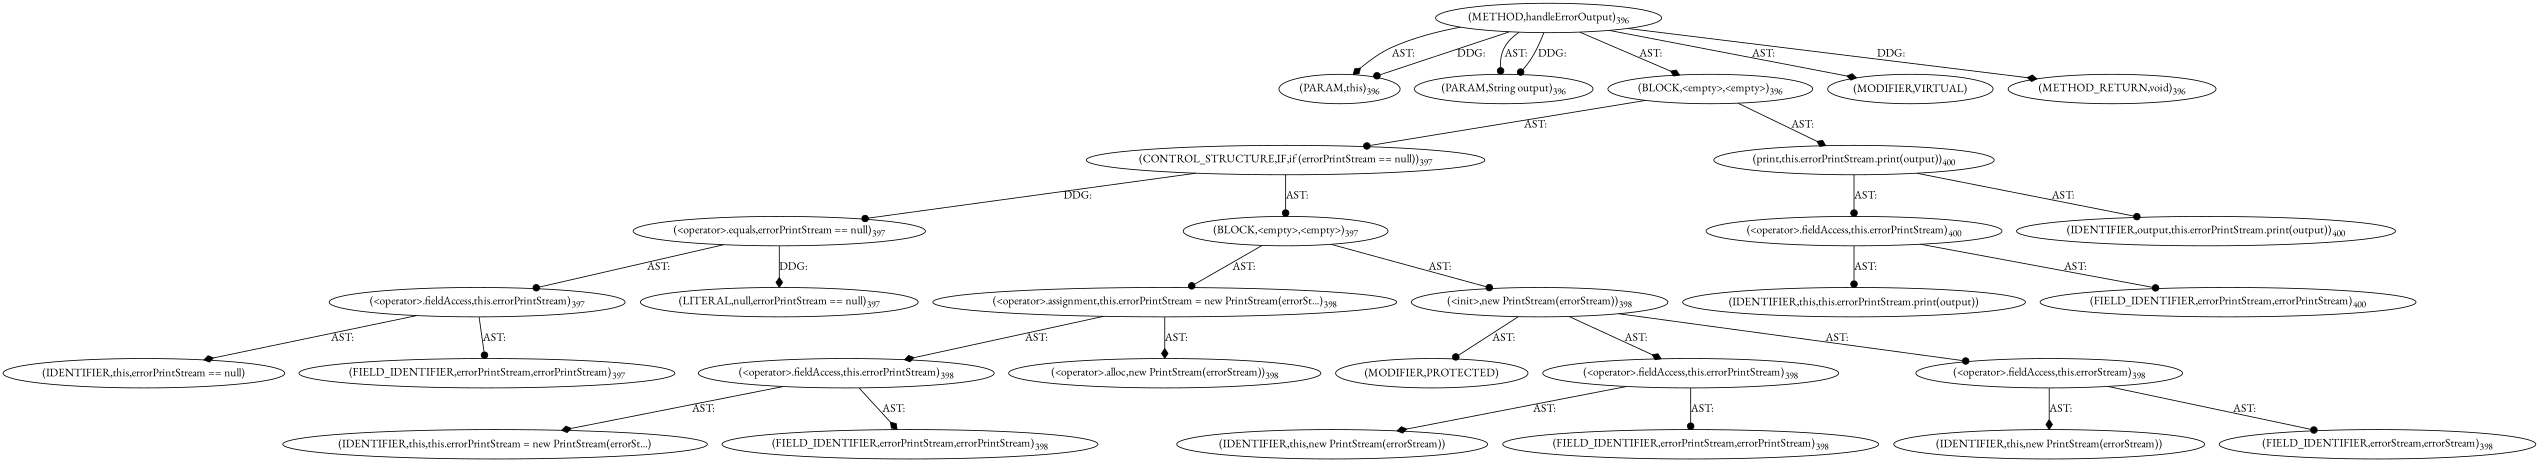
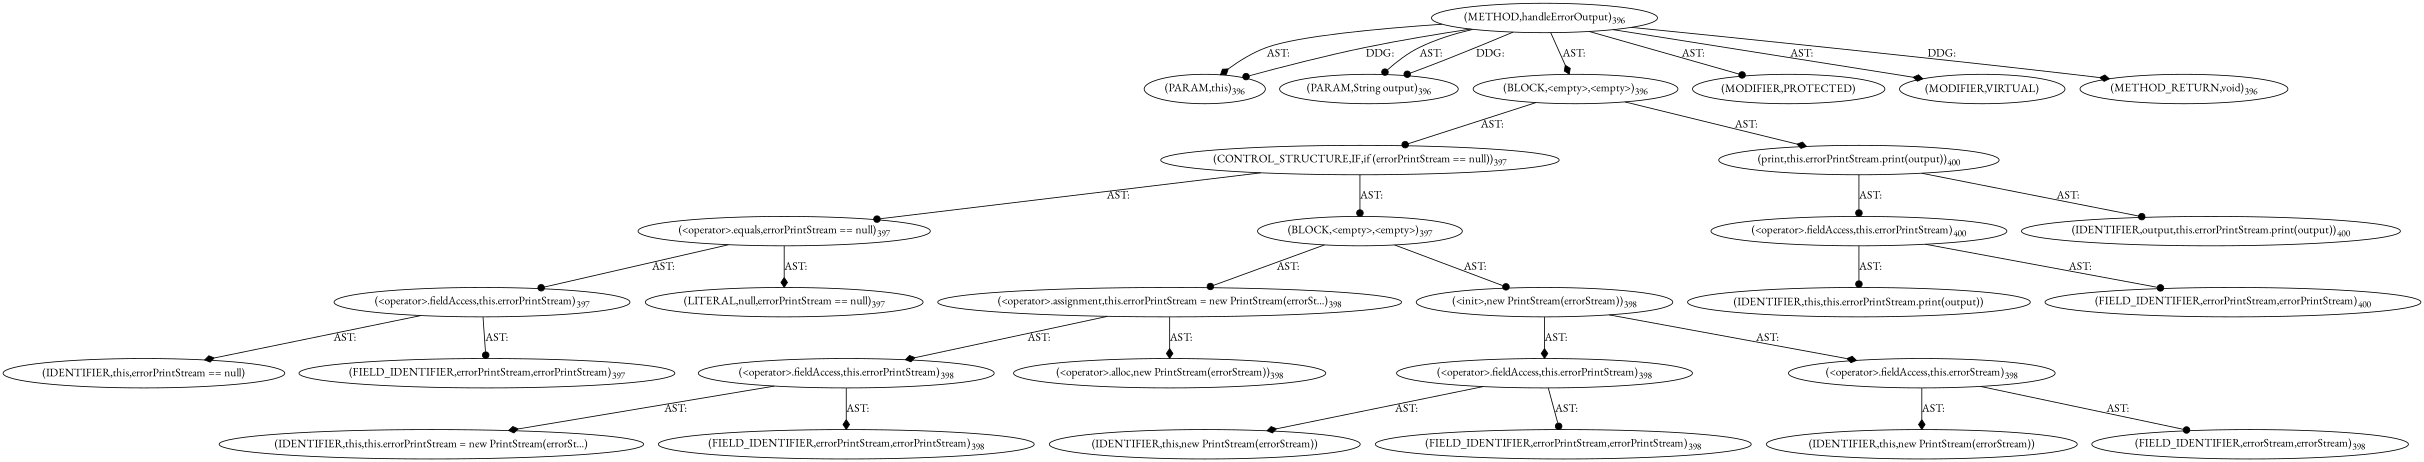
  digraph {
    fontname="EB Garamond"
    node [fontname="EB Garamond"]
    edge [arrowhead=dot fontname="EB Garamond"]
    n1 [label=<(METHOD,handleErrorOutput)<SUB>396</SUB>>]
    n2 [label=<(PARAM,this)<SUB>396</SUB>>]
    n3 [label=<(PARAM,String output)<SUB>396</SUB>>]
    n4 [label=<(BLOCK,&lt;empty&gt;,&lt;empty&gt;)<SUB>396</SUB>>]
    n5 [label=<(MODIFIER,PROTECTED)>]
    n6 [label=<(MODIFIER,VIRTUAL)>]
    n7 [label=<(METHOD_RETURN,void)<SUB>396</SUB>>]
    n8 [label=<(CONTROL_STRUCTURE,IF,if (errorPrintStream == null))<SUB>397</SUB>>]
    n9 [label=<(print,this.errorPrintStream.print(output))<SUB>400</SUB>>]
    n10 [label=<(&lt;operator&gt;.equals,errorPrintStream == null)<SUB>397</SUB>>]
    n11 [label=<(BLOCK,&lt;empty&gt;,&lt;empty&gt;)<SUB>397</SUB>>]
    n12 [label=<(&lt;operator&gt;.fieldAccess,this.errorPrintStream)<SUB>400</SUB>>]
    n13 [label=<(IDENTIFIER,output,this.errorPrintStream.print(output))<SUB>400</SUB>>]
    n14 [label=<(&lt;operator&gt;.fieldAccess,this.errorPrintStream)<SUB>397</SUB>>]
    n15 [label=<(LITERAL,null,errorPrintStream == null)<SUB>397</SUB>>]
    n16 [label=<(&lt;operator&gt;.assignment,this.errorPrintStream = new PrintStream(errorSt...)<SUB>398</SUB>>]
    n17 [label=<(&lt;init&gt;,new PrintStream(errorStream))<SUB>398</SUB>>]
    n18 [label=<(IDENTIFIER,this,errorPrintStream == null)>]
    n19 [label=<(FIELD_IDENTIFIER,errorPrintStream,errorPrintStream)<SUB>397</SUB>>]
    n20 [label=<(&lt;operator&gt;.fieldAccess,this.errorPrintStream)<SUB>398</SUB>>]
    n21 [label=<(&lt;operator&gt;.alloc,new PrintStream(errorStream))<SUB>398</SUB>>]
    n22 [label=<(&lt;operator&gt;.fieldAccess,this.errorPrintStream)<SUB>398</SUB>>]
    n23 [label=<(&lt;operator&gt;.fieldAccess,this.errorStream)<SUB>398</SUB>>]
    n24 [label=<(IDENTIFIER,this,this.errorPrintStream = new PrintStream(errorSt...)>]
    n25 [label=<(FIELD_IDENTIFIER,errorPrintStream,errorPrintStream)<SUB>398</SUB>>]
    n26 [label=<(IDENTIFIER,this,new PrintStream(errorStream))>]
    n27 [label=<(FIELD_IDENTIFIER,errorPrintStream,errorPrintStream)<SUB>398</SUB>>]
    n28 [label=<(IDENTIFIER,this,new PrintStream(errorStream))>]
    n29 [label=<(FIELD_IDENTIFIER,errorStream,errorStream)<SUB>398</SUB>>]
    n30 [label=<(IDENTIFIER,this,this.errorPrintStream.print(output))>]
    n31 [label=<(FIELD_IDENTIFIER,errorPrintStream,errorPrintStream)<SUB>400</SUB>>]
    n1 -> n2 [arrowhead=diamond label="AST: "]
    n1 -> n2 [label="DDG: "]
    n1 -> n3 [label="AST: "]
    n1 -> n3 [label="DDG: "]
    n1 -> n4 [arrowhead=diamond label="AST: "]
-   n17 -> n5 [label="AST: "]
+   n1 -> n5 [label="AST: "]
    n1 -> n6 [arrowhead=diamond label="AST: "]
    n1 -> n7 [arrowhead=diamond label="DDG: "]
    n4 -> n8 [label="AST: "]
    n4 -> n9 [arrowhead=diamond label="AST: "]
-   n8 -> n10 [label="DDG: "]
+   n8 -> n10 [label="AST: "]
    n8 -> n11 [label="AST: "]
    n9 -> n12 [label="AST: "]
    n9 -> n13 [label="AST: "]
    n10 -> n14 [label="AST: "]
-   n10 -> n15 [arrowhead=diamond label="DDG: "]
+   n10 -> n15 [arrowhead=diamond label="AST: "]
    n11 -> n16 [label="AST: "]
    n11 -> n17 [label="AST: "]
    n12 -> n30 [label="AST: "]
    n12 -> n31 [label="AST: "]
    n14 -> n18 [arrowhead=diamond label="AST: "]
    n14 -> n19 [label="AST: "]
    n16 -> n20 [arrowhead=diamond label="AST: "]
    n16 -> n21 [arrowhead=diamond label="AST: "]
    n17 -> n22 [arrowhead=diamond label="AST: "]
-   n17 -> n23 [label="AST: "]
+   n17 -> n23 [arrowhead=diamond label="AST: "]
    n20 -> n24 [arrowhead=diamond label="AST: "]
    n20 -> n25 [arrowhead=diamond label="AST: "]
    n22 -> n26 [arrowhead=diamond label="AST: "]
    n22 -> n27 [label="AST: "]
    n23 -> n28 [arrowhead=diamond label="AST: "]
    n23 -> n29 [label="AST: "]
  }
